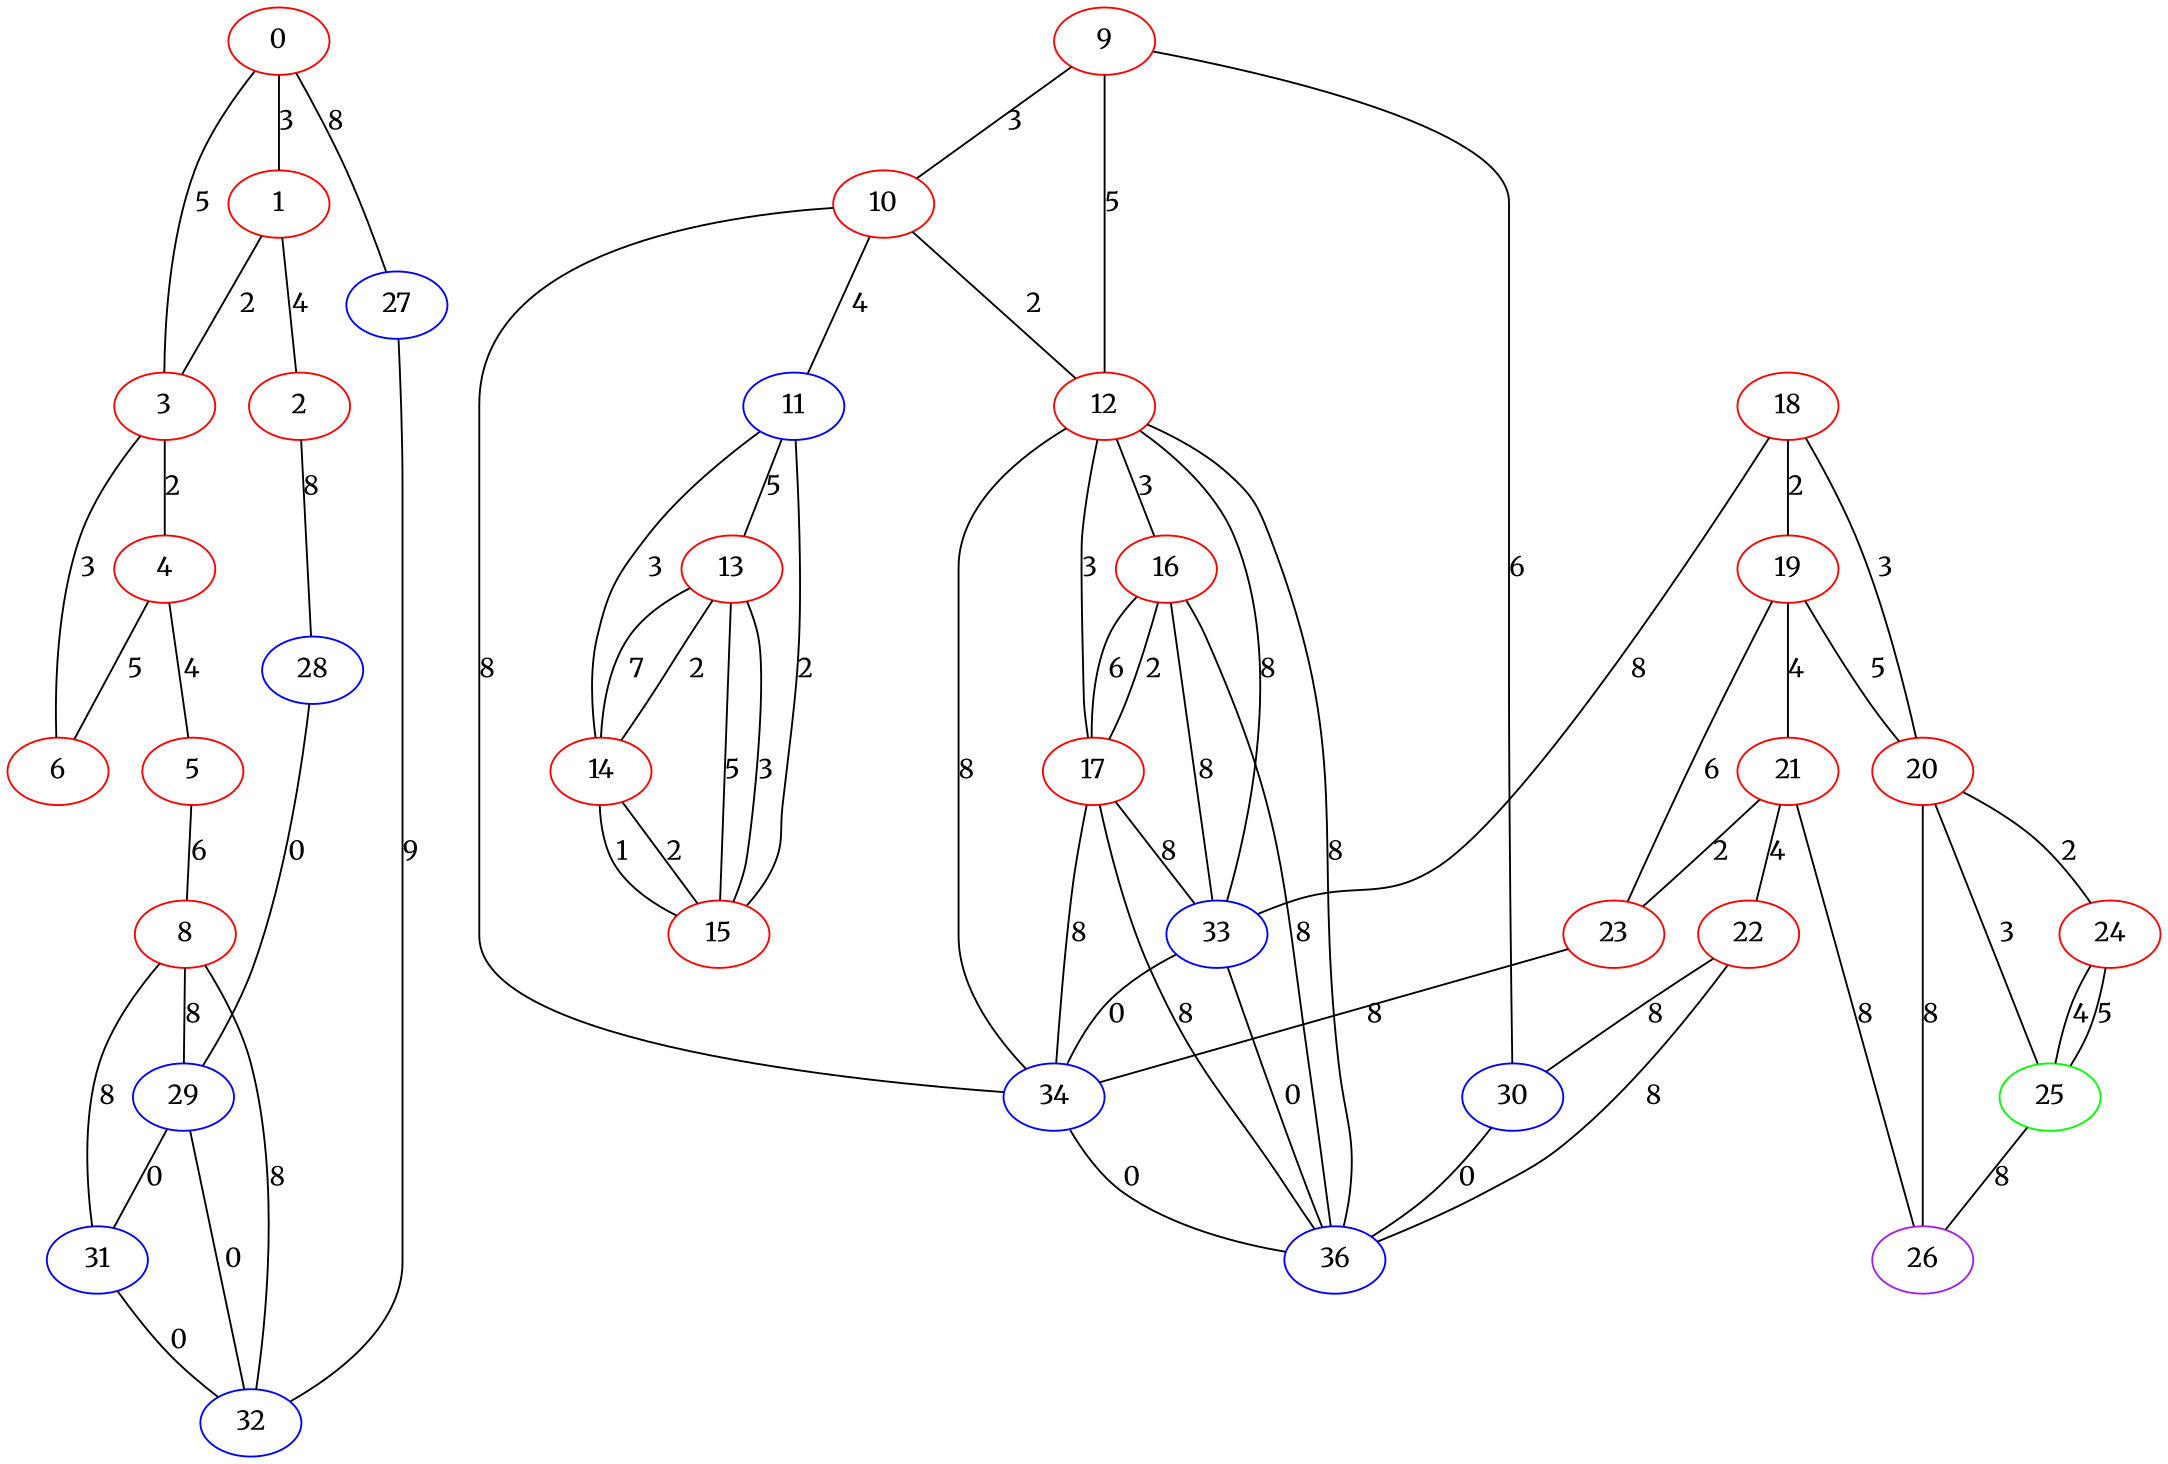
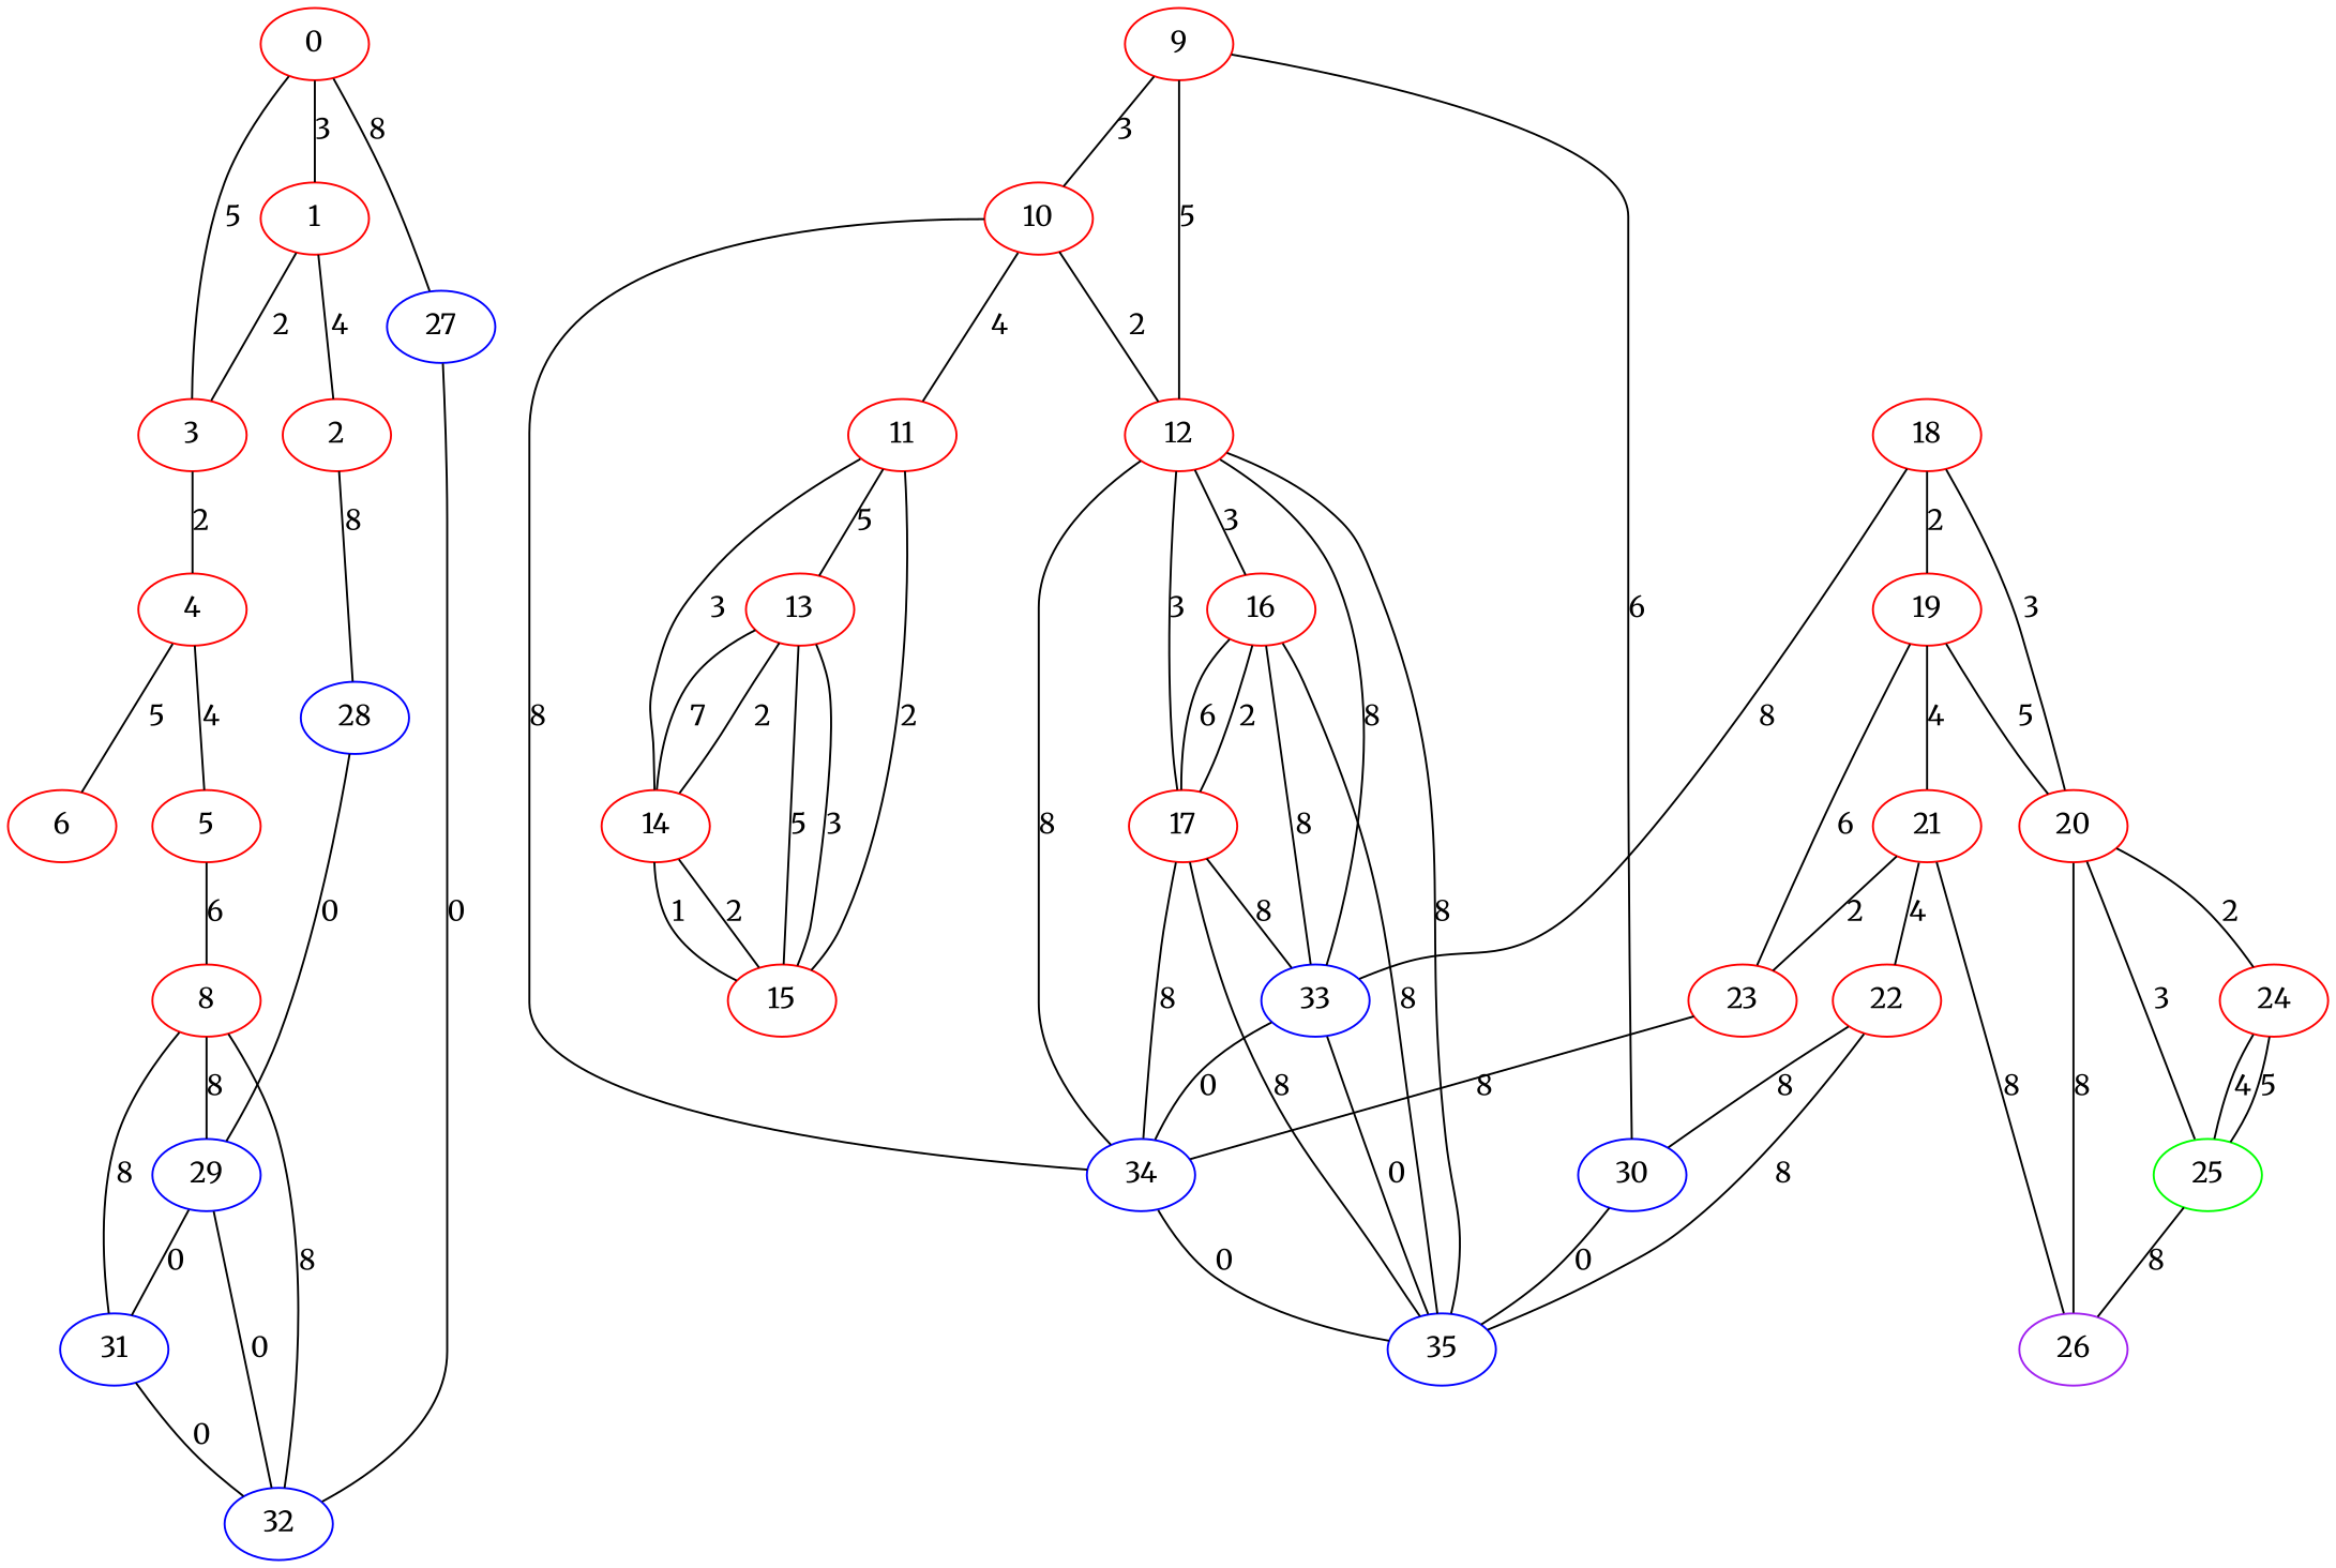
  graph {
    fontname=Merriweather
    node [color=red fontname=Merriweather weight=1]
    edge [fontname=Merriweather]
    0
    1
    3
    27 [color=blue weight=3]
    2
    4
    6
    32 [color=blue weight=3]
    28 [color=blue weight=3]
    29 [color=blue weight=3]
    5
    8
    31 [color=blue weight=3]
    9
    10
    12
    30 [color=blue weight=3]
-   11 [color=blue]
+   11
    34 [color=blue weight=3]
    16
    17
    33 [color=blue weight=3]
-   35 [color=blue weight=3 label=36]
+   35 [color=blue weight=3]
    13
    14
    15
    18
    19
    20
    21
    23
    24
    25 [color=green weight=2]
    26 [color=purple weight=4]
    22
    0 -- 1 [label=3]
    0 -- 3 [label=5]
    0 -- 27 [label=8]
    1 -- 3 [label=2]
    1 -- 2 [label=4]
    3 -- 4 [label=2]
-   3 -- 6 [label=3]
-   27 -- 32 [label=9]
+   27 -- 32 [label=0]
    2 -- 28 [label=8]
    4 -- 6 [label=5]
    4 -- 5 [label=4]
    28 -- 29 [label=0]
    29 -- 32 [label=0]
    29 -- 31 [label=0]
    5 -- 8 [label=6]
    8 -- 32 [label=8]
    8 -- 29 [label=8]
    8 -- 31 [label=8]
    31 -- 32 [label=0]
    9 -- 10 [label=3]
    9 -- 12 [label=5]
    9 -- 30 [label=6]
    10 -- 12 [label=2]
    10 -- 11 [label=4]
    10 -- 34 [label=8]
    12 -- 34 [label=8]
    12 -- 16 [label=3]
    12 -- 17 [label=3]
    12 -- 33 [label=8]
    12 -- 35 [label=8]
    30 -- 35 [label=0]
    11 -- 13 [label=5]
    11 -- 14 [label=3]
    11 -- 15 [label=2]
    34 -- 35 [label=0]
    16 -- 17 [label=6]
    16 -- 17 [label=2]
    16 -- 33 [label=8]
    16 -- 35 [label=8]
    17 -- 34 [label=8]
    17 -- 33 [label=8]
    17 -- 35 [label=8]
    33 -- 34 [label=0]
    33 -- 35 [label=0]
    13 -- 14 [label=2]
    13 -- 14 [label=7]
    13 -- 15 [label=3]
    13 -- 15 [label=5]
    14 -- 15 [label=1]
    14 -- 15 [label=2]
    18 -- 33 [label=8]
    18 -- 19 [label=2]
    18 -- 20 [label=3]
    19 -- 20 [label=5]
    19 -- 21 [label=4]
    19 -- 23 [label=6]
    20 -- 24 [label=2]
    20 -- 25 [label=3]
    20 -- 26 [label=8]
    21 -- 23 [label=2]
    21 -- 26 [label=8]
    21 -- 22 [label=4]
    23 -- 34 [label=8]
    24 -- 25 [label=5]
    24 -- 25 [label=4]
    25 -- 26 [label=8]
    22 -- 30 [label=8]
    22 -- 35 [label=8]
  }
